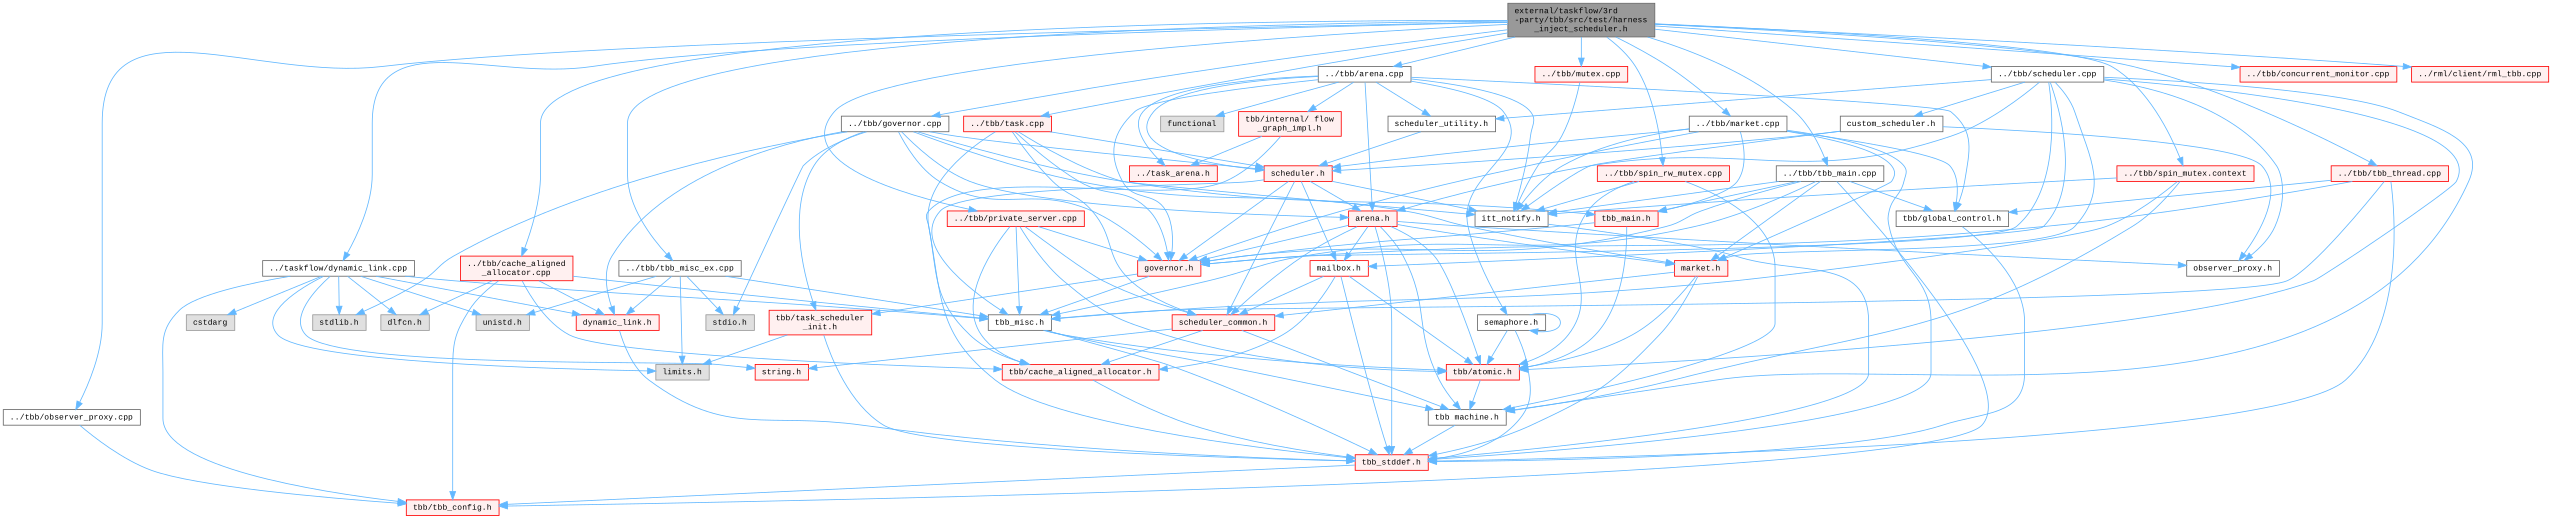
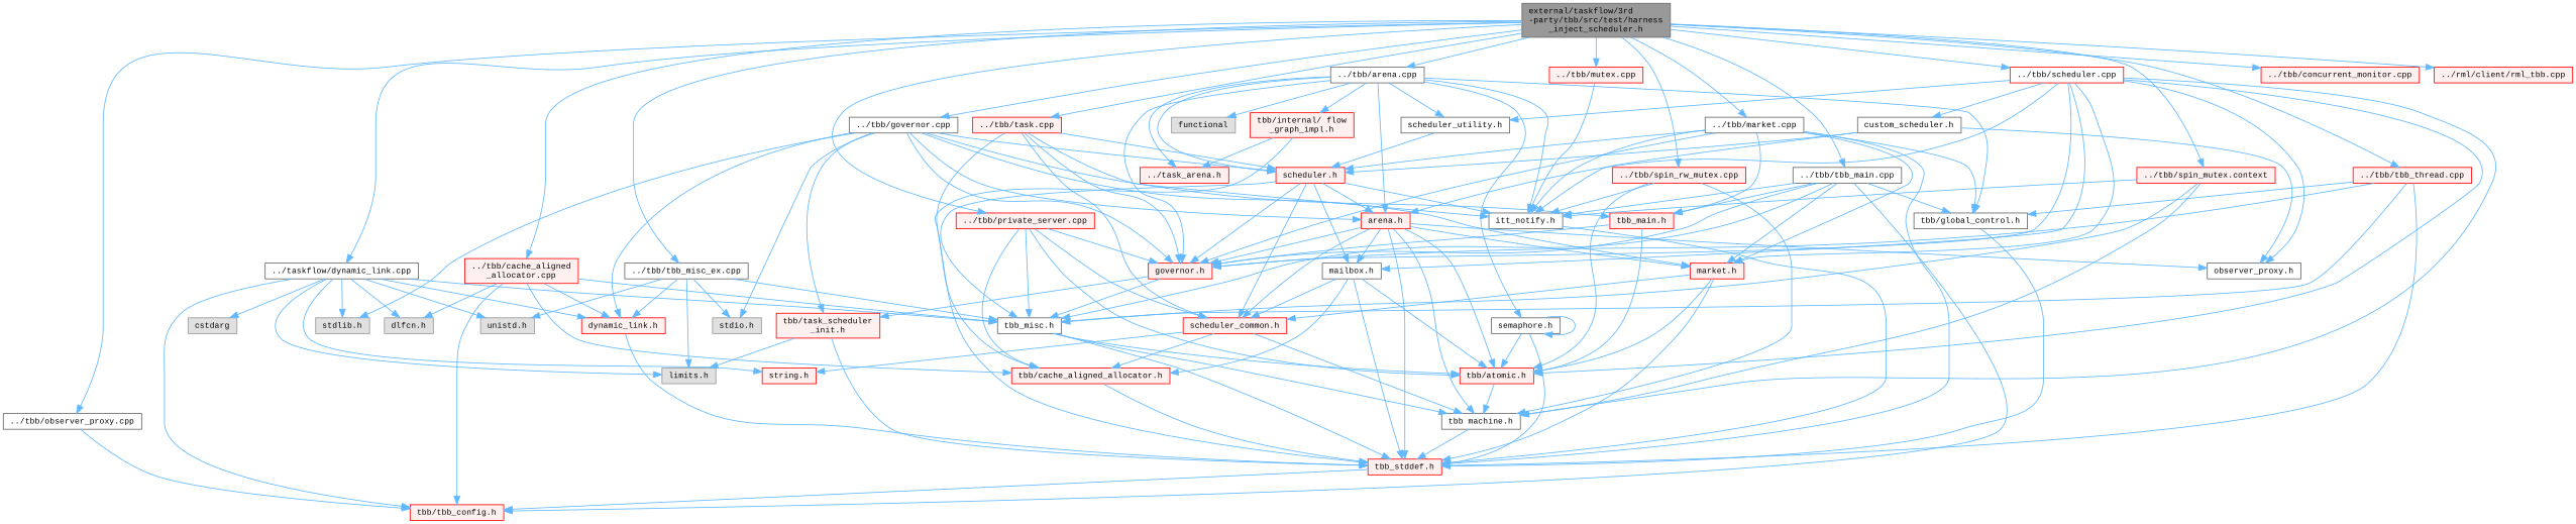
  digraph {
    fontname="Liberation Mono"
    node [color=red fillcolor="#FFF0F0" fontname="Liberation Mono" fontsize=10 shape=box style=filled]
    edge [color=steelblue1 fontname="Liberation Mono" fontsize=10 labelfontname=Helvetica labelfontsize=10 style=solid]
    n1 [color=gray40 fillcolor=grey60 fontcolor=black height=0.2 label="external/taskflow/3rd\l-party/tbb/src/test/harness\l_inject_scheduler.h" width=0.4]
    n2 [color=grey40 fillcolor=white height=0.2 label="../tbb/tbb_main.cpp" width=0.4]
    n3 [color=grey40 fillcolor=white height=0.2 label="../taskflow/dynamic_link.cpp" width=0.4]
    n4 [color=grey40 fillcolor=white height=0.2 label="../tbb/tbb_misc_ex.cpp" width=0.4]
    n5 [color=grey40 fillcolor=white height=0.2 label="../tbb/governor.cpp" width=0.4]
    n6 [color=grey40 fillcolor=white height=0.2 label="../tbb/market.cpp" width=0.4]
    n7 [color=grey40 fillcolor=white height=0.2 label="../tbb/arena.cpp" width=0.4]
-   n8 [color=grey40 fillcolor=white height=0.2 label="../tbb/scheduler.cpp" width=0.4]
+   n8 [fillcolor=white height=0.2 label="../tbb/scheduler.cpp" width=0.4]
    n9 [color=grey40 fillcolor=white height=0.2 label="../tbb/observer_proxy.cpp" width=0.4]
    n10 [height=0.2 label="../tbb/task.cpp" width=0.4]
    n11 [height=0.2 label="../tbb/cache_aligned\l_allocator.cpp" width=0.4]
    n12 [height=0.2 label="../tbb/tbb_thread.cpp" width=0.4]
    n13 [height=0.2 label="../tbb/mutex.cpp" width=0.4]
    n14 [height=0.2 label="../tbb/spin_rw_mutex.cpp" width=0.4]
    n15 [height=0.2 label="../tbb/spin_mutex.context" width=0.4]
    n16 [height=0.2 label="../tbb/private_server.cpp" width=0.4]
    n17 [height=0.2 label="../tbb/concurrent_monitor.cpp" width=0.4]
    n18 [height=0.2 label="../rml/client/rml_tbb.cpp" width=0.4]
    n19 [height=0.2 label="tbb/tbb_config.h" width=0.4]
    n20 [color=grey40 fillcolor=white height=0.2 label="tbb/global_control.h" width=0.4]
    n21 [height=0.2 label="tbb_main.h" width=0.4]
    n22 [height=0.2 label="governor.h" width=0.4]
    n23 [color=grey40 fillcolor=white height=0.2 label="tbb_misc.h" width=0.4]
    n24 [height=0.2 label="market.h" width=0.4]
    n25 [color=grey40 fillcolor=white height=0.2 label="itt_notify.h" width=0.4]
    n26 [color=grey60 fillcolor="#E0E0E0" height=0.2 label="limits.h" width=0.4]
    n27 [height=0.2 label="string.h" width=0.4]
    n28 [height=0.2 label="dynamic_link.h" width=0.4]
    n29 [color=grey60 fillcolor="#E0E0E0" height=0.2 label=cstdarg width=0.4]
    n30 [color=grey60 fillcolor="#E0E0E0" height=0.2 label="dlfcn.h" width=0.4]
    n31 [color=grey60 fillcolor="#E0E0E0" height=0.2 label="unistd.h" width=0.4]
    n32 [color=grey60 fillcolor="#E0E0E0" height=0.2 label="stdlib.h" width=0.4]
    n33 [color=grey60 fillcolor="#E0E0E0" height=0.2 label="stdio.h" width=0.4]
    n34 [height=0.2 label="tbb/task_scheduler\l_init.h" width=0.4]
    n35 [height=0.2 label="scheduler.h" width=0.4]
    n36 [height=0.2 label="arena.h" width=0.4]
    n37 [height=0.2 label="tbb_stddef.h" width=0.4]
    n38 [color=grey40 fillcolor=white height=0.2 label="semaphore.h" width=0.4]
    n39 [height=0.2 label="tbb/internal/_flow\l_graph_impl.h" width=0.4]
    n40 [height=0.2 label="../task_arena.h" width=0.4]
    n41 [color=grey60 fillcolor="#E0E0E0" height=0.2 label=functional width=0.4]
    n42 [color=grey40 fillcolor=white height=0.2 label="scheduler_utility.h" width=0.4]
    n43 [height=0.2 label="tbb/atomic.h" width=0.4]
    n44 [color=grey40 fillcolor=white height=0.2 label="tbb_machine.h" width=0.4]
-   n45 [fillcolor=white height=0.2 label="mailbox.h" width=0.4]
+   n45 [color=grey40 fillcolor=white height=0.2 label="mailbox.h" width=0.4]
    n46 [color=grey40 fillcolor=white height=0.2 label="observer_proxy.h" width=0.4]
    n47 [color=grey40 fillcolor=white height=0.2 label="custom_scheduler.h" width=0.4]
    n48 [height=0.2 label="scheduler_common.h" width=0.4]
    n49 [height=0.2 label="tbb/cache_aligned_allocator.h" width=0.4]
    n1 -> n2
    n1 -> n3
    n1 -> n4
    n1 -> n5
    n1 -> n6
    n1 -> n7
    n1 -> n8
    n1 -> n9
    n1 -> n10
    n1 -> n11
    n1 -> n12
    n1 -> n13
    n1 -> n14
    n1 -> n15
    n1 -> n16
    n1 -> n17
    n1 -> n18
    n2 -> n19
    n2 -> n20
    n2 -> n21
    n2 -> n22
    n2 -> n23
    n2 -> n24
    n2 -> n25
    n3 -> n19
    n3 -> n23
    n3 -> n26
    n3 -> n27
    n3 -> n28
    n3 -> n29
    n3 -> n30
    n3 -> n31
    n3 -> n32
    n4 -> n23
    n4 -> n26
    n4 -> n28
    n4 -> n31
    n4 -> n33
    n5 -> n21
    n5 -> n22
    n5 -> n24
    n5 -> n28
    n5 -> n32
    n5 -> n33
    n5 -> n34
    n5 -> n35
    n5 -> n36
    n6 -> n20
    n6 -> n21
    n6 -> n22
    n6 -> n24
    n6 -> n25
    n6 -> n35
    n6 -> n37
    n7 -> n20
    n7 -> n22
    n7 -> n25
    n7 -> n35
    n7 -> n36
    n7 -> n38
    n7 -> n39
    n7 -> n40
    n7 -> n41
    n7 -> n42
    n8 -> n22
    n8 -> n24
    n8 -> n36
    n8 -> n42
    n8 -> n43
    n8 -> n44
    n8 -> n45
    n8 -> n46
    n8 -> n47
    n9 -> n19
    n10 -> n22
    n10 -> n25
    n10 -> n35
    n10 -> n48
    n10 -> n49
    n11 -> n19
    n11 -> n23
    n11 -> n28
    n11 -> n30
    n11 -> n49
    n12 -> n20
    n12 -> n22
    n12 -> n23
    n12 -> n37
    n13 -> n25
    n14 -> n25
    n14 -> n43
    n14 -> n44
    n15 -> n23
    n15 -> n25
    n15 -> n44
    n16 -> n22
    n16 -> n23
    n16 -> n43
    n16 -> n48
    n16 -> n49
    n20 -> n37
    n21 -> n22
    n21 -> n43
    n22 -> n23
    n22 -> n34
    n23 -> n37
    n23 -> n43
    n23 -> n44
    n24 -> n37
    n24 -> n43
    n24 -> n48
    n25 -> n37
    n28 -> n37
    n34 -> n26
    n34 -> n37
    n35 -> n22
    n35 -> n23
    n35 -> n25
    n35 -> n36
    n35 -> n45
    n35 -> n48
    n36 -> n22
    n36 -> n24
    n36 -> n37
    n36 -> n43
    n36 -> n44
    n36 -> n45
    n36 -> n46
    n36 -> n48
    n37 -> n19
    n38 -> n37
    n38 -> n38
    n38 -> n43
    n39 -> n37
    n39 -> n40
    n42 -> n35
    n43 -> n44
    n44 -> n37
    n45 -> n37
    n45 -> n43
    n45 -> n48
    n45 -> n49
    n47 -> n25
    n47 -> n35
    n47 -> n46
    n48 -> n27
    n48 -> n44
    n48 -> n49
    n49 -> n37
  }
